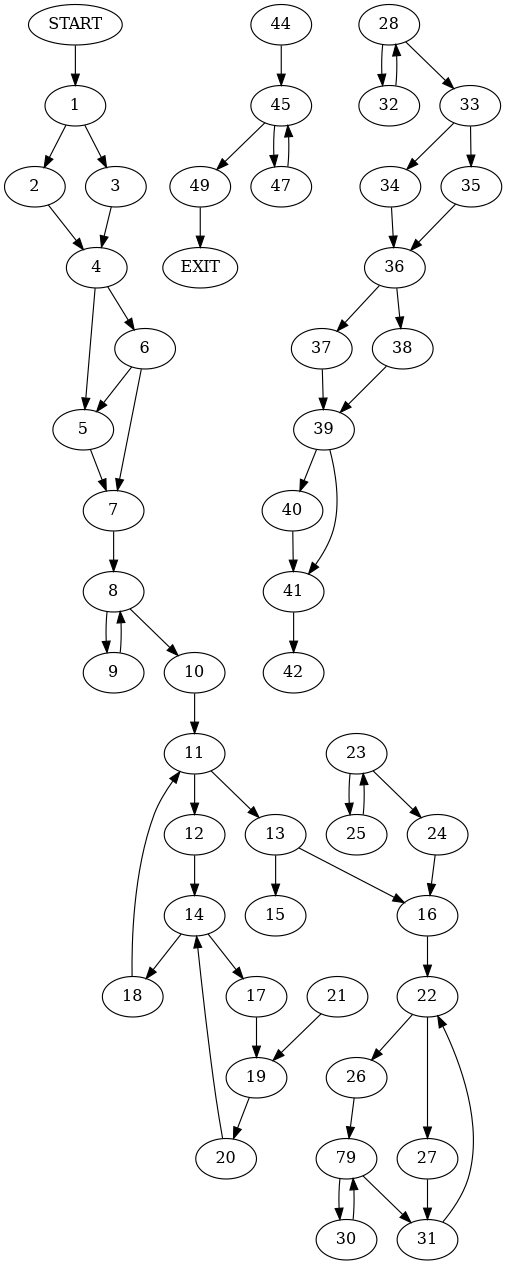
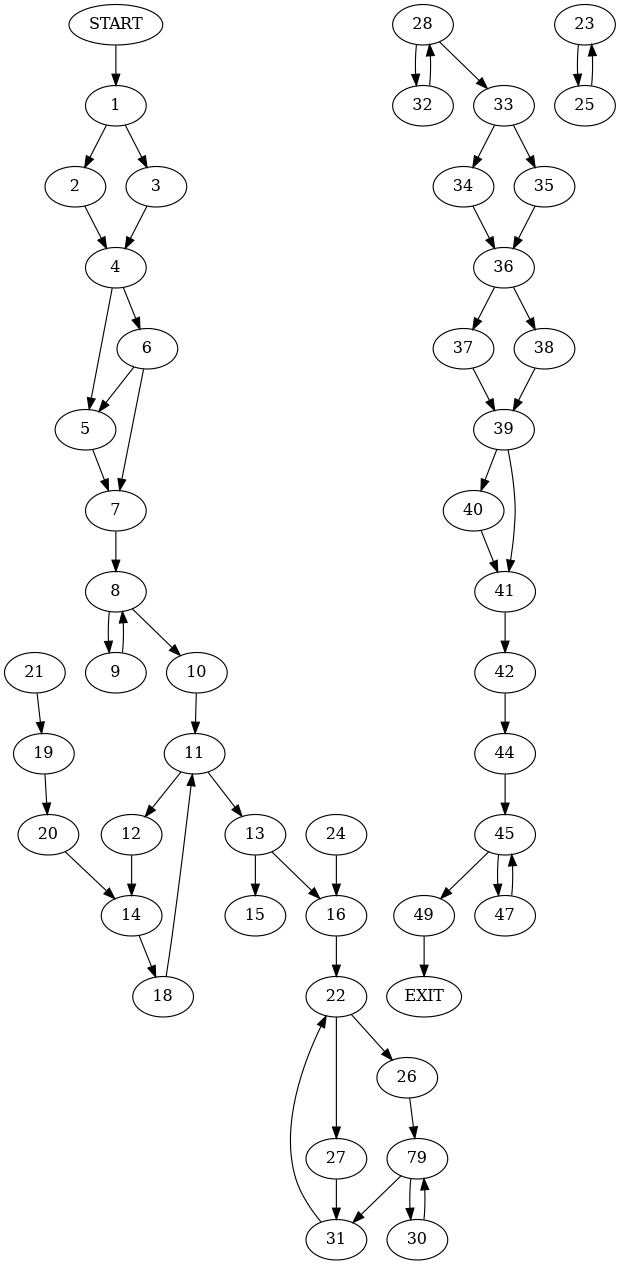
  digraph {
    n1 [label=START]
    1
    2
    3
    n5 [label=EXIT]
    4
    5
    6
    7
    8
    9
    10
    11
    12
    13
    14
    15
    16
-   17
    18
    22
    19
    23
    24
    25
    26
    27
    20
    21
    n30 [label=79]
    31
    30
    28
    32
    33
    34
    35
    36
    37
    38
    39
    40
    41
    42
    44
    45
    n47 [label=49]
    47
    n1 -> 1
    1 -> 2
    1 -> 3
    2 -> 4
    3 -> 4
    4 -> 5
    4 -> 6
    5 -> 7
    6 -> 5
    6 -> 7
    7 -> 8
    8 -> 9
    8 -> 10
    9 -> 8
    10 -> 11
    11 -> 12
    11 -> 13
    12 -> 14
    13 -> 15
    13 -> 16
-   14 -> 17
    14 -> 18
    16 -> 22
-   17 -> 19
    18 -> 11
    22 -> 26
    22 -> 27
    19 -> 20
-   23 -> 24
    23 -> 25
    24 -> 16
    25 -> 23
    26 -> n30
    27 -> 31
    20 -> 14
    21 -> 19
    n30 -> 31
    n30 -> 30
    31 -> 22
    30 -> n30
    28 -> 32
    28 -> 33
    32 -> 28
    33 -> 34
    33 -> 35
    34 -> 36
    35 -> 36
    36 -> 37
    36 -> 38
    37 -> 39
    38 -> 39
    39 -> 40
    39 -> 41
    40 -> 41
    41 -> 42
+   42 -> 44
    44 -> 45
    45 -> n47
    45 -> 47
    n47 -> n5
    47 -> 45
  }
